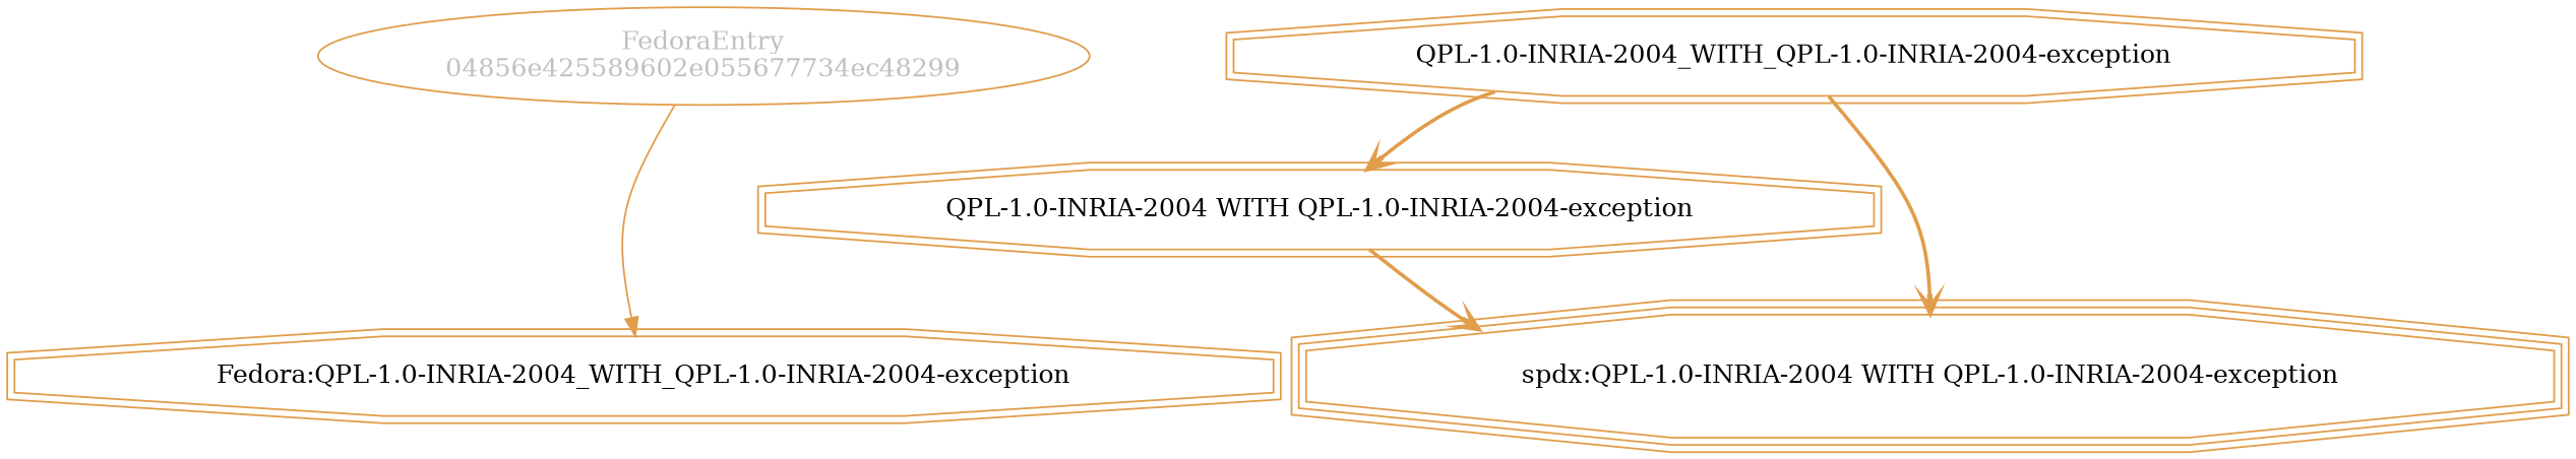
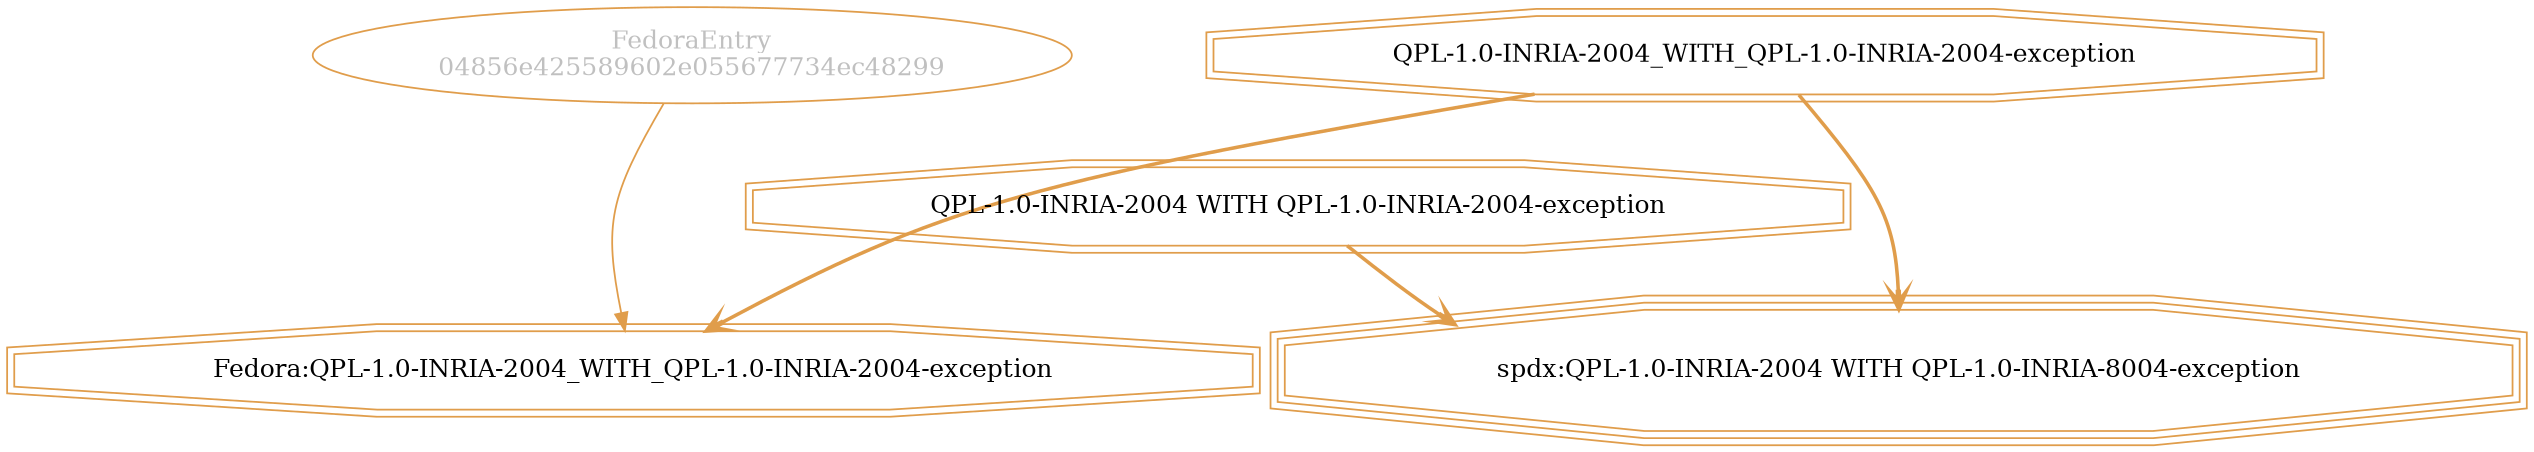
  strict digraph {
    splines=curved
    node [color="#e09d4b" shape=doubleoctagon]
    edge [color="#e09d4b" weight=0.7 arrowhead=vee style=bold]
    n1 [fillcolor="beige;1" fontcolor=gray label="FedoraEntry\n04856e425589602e055677734ec48299" shape=ellipse]
    n2 [label="Fedora:QPL-1.0-INRIA-2004_WITH_QPL-1.0-INRIA-2004-exception"]
    n3 [label="QPL-1.0-INRIA-2004_WITH_QPL-1.0-INRIA-2004-exception"]
-   n4 [label="spdx:QPL-1.0-INRIA-2004 WITH QPL-1.0-INRIA-2004-exception" shape=tripleoctagon]
+   n4 [label="spdx:QPL-1.0-INRIA-2004 WITH QPL-1.0-INRIA-8004-exception" shape=tripleoctagon]
    n5 [label="QPL-1.0-INRIA-2004 WITH QPL-1.0-INRIA-2004-exception"]
    n1 -> n2 [weight=0.5 arrowhead="" style=""]
-   n3 -> n5
+   n3 -> n2
    n4 -> n3
    n5 -> n4
  }
